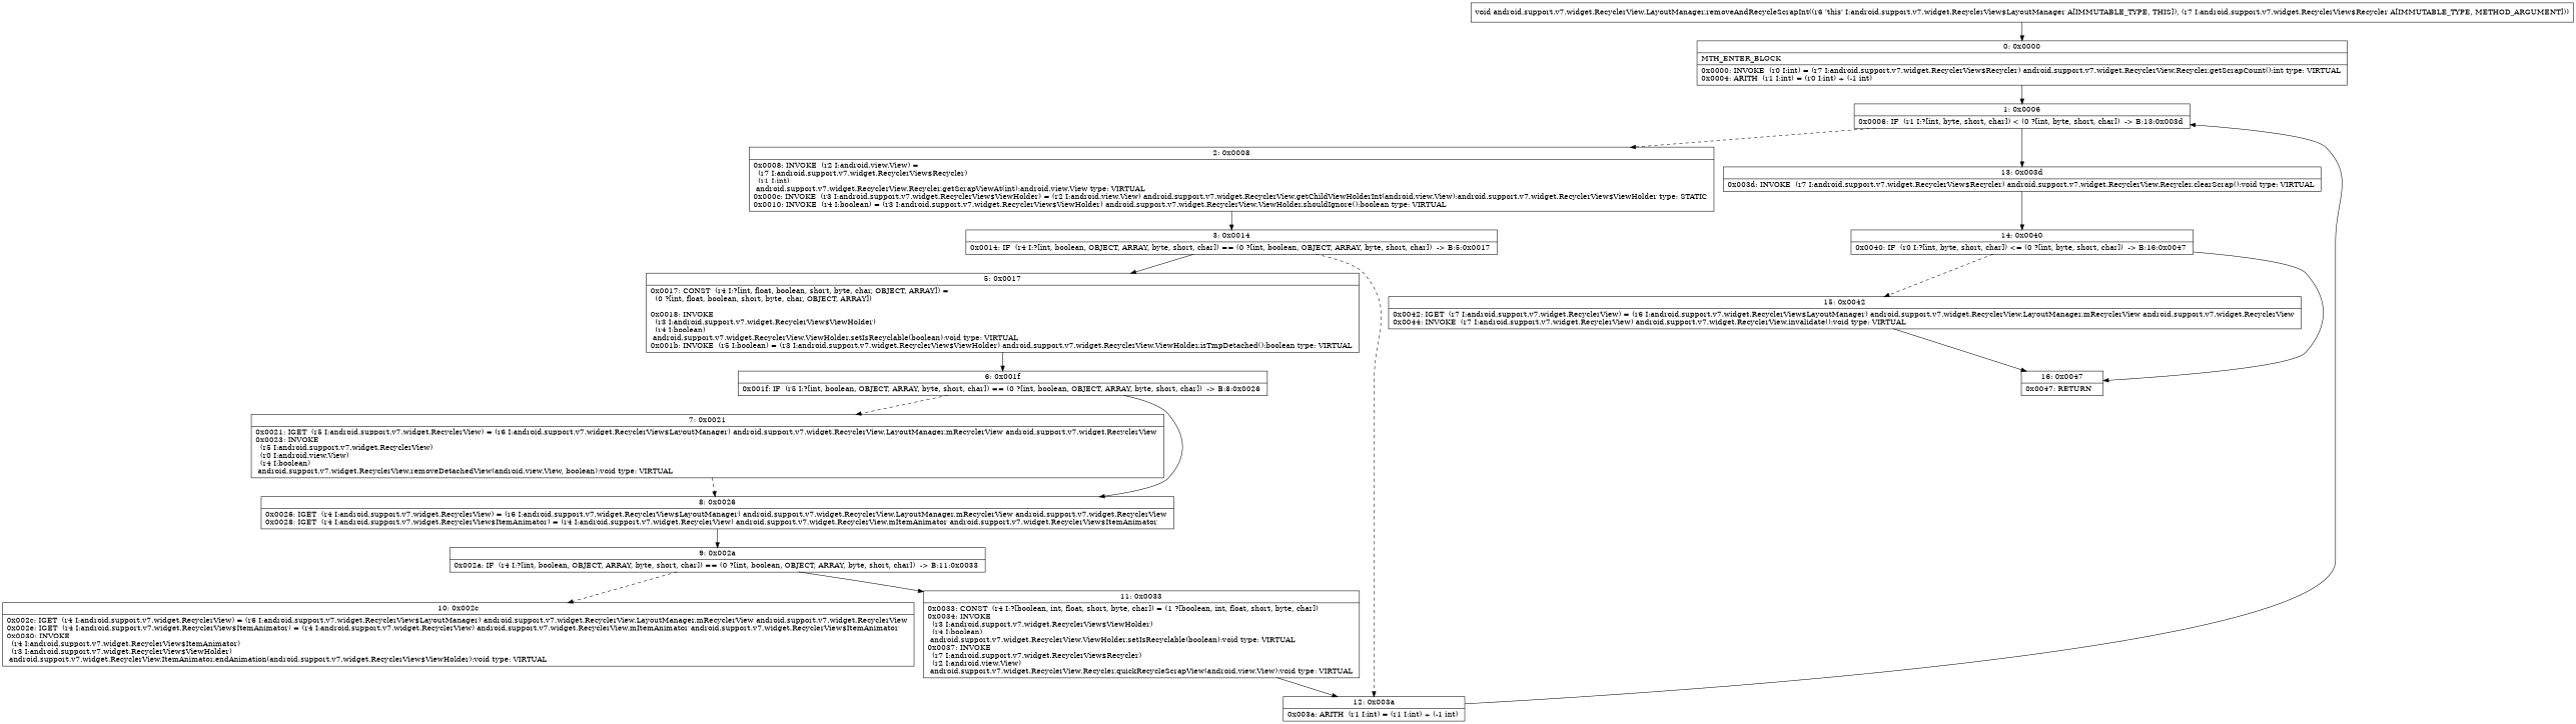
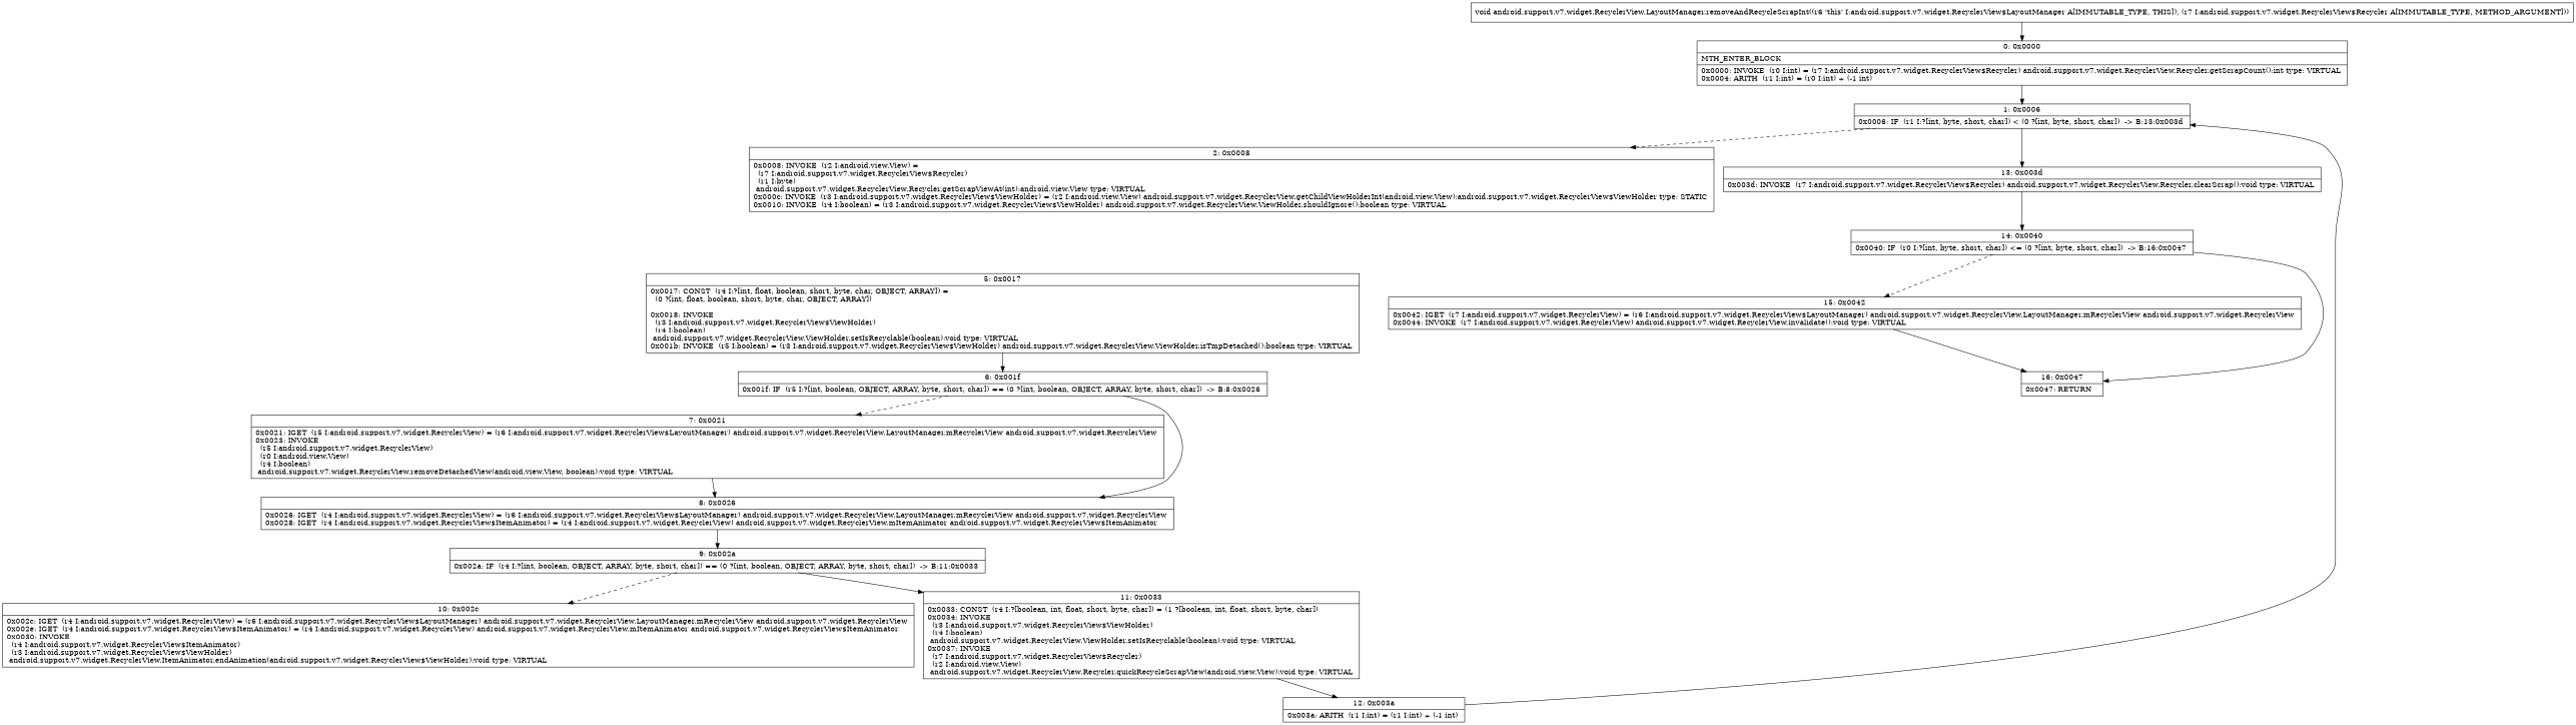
  digraph {
    node [shape=record]
    n1 [label="{0\:\ 0x0000|MTH_ENTER_BLOCK\l|0x0000: INVOKE  (r0 I:int) = (r7 I:android.support.v7.widget.RecyclerView$Recycler) android.support.v7.widget.RecyclerView.Recycler.getScrapCount():int type: VIRTUAL \l0x0004: ARITH  (r1 I:int) = (r0 I:int) + (\-1 int) \l}"]
    n2 [label="{1\:\ 0x0006|0x0006: IF  (r1 I:?[int, byte, short, char]) \< (0 ?[int, byte, short, char])  \-\> B:13:0x003d \l}"]
-   n3 [label="{2\:\ 0x0008|0x0008: INVOKE  (r2 I:android.view.View) = \l  (r7 I:android.support.v7.widget.RecyclerView$Recycler)\l  (r1 I:int)\l android.support.v7.widget.RecyclerView.Recycler.getScrapViewAt(int):android.view.View type: VIRTUAL \l0x000c: INVOKE  (r3 I:android.support.v7.widget.RecyclerView$ViewHolder) = (r2 I:android.view.View) android.support.v7.widget.RecyclerView.getChildViewHolderInt(android.view.View):android.support.v7.widget.RecyclerView$ViewHolder type: STATIC \l0x0010: INVOKE  (r4 I:boolean) = (r3 I:android.support.v7.widget.RecyclerView$ViewHolder) android.support.v7.widget.RecyclerView.ViewHolder.shouldIgnore():boolean type: VIRTUAL \l}"]
+   n3 [label="{2\:\ 0x0008|0x0008: INVOKE  (r2 I:android.view.View) = \l  (r7 I:android.support.v7.widget.RecyclerView$Recycler)\l  (r1 I:byte)\l android.support.v7.widget.RecyclerView.Recycler.getScrapViewAt(int):android.view.View type: VIRTUAL \l0x000c: INVOKE  (r3 I:android.support.v7.widget.RecyclerView$ViewHolder) = (r2 I:android.view.View) android.support.v7.widget.RecyclerView.getChildViewHolderInt(android.view.View):android.support.v7.widget.RecyclerView$ViewHolder type: STATIC \l0x0010: INVOKE  (r4 I:boolean) = (r3 I:android.support.v7.widget.RecyclerView$ViewHolder) android.support.v7.widget.RecyclerView.ViewHolder.shouldIgnore():boolean type: VIRTUAL \l}"]
    n4 [label="{13\:\ 0x003d|0x003d: INVOKE  (r7 I:android.support.v7.widget.RecyclerView$Recycler) android.support.v7.widget.RecyclerView.Recycler.clearScrap():void type: VIRTUAL \l}"]
-   n5 [label="{3\:\ 0x0014|0x0014: IF  (r4 I:?[int, boolean, OBJECT, ARRAY, byte, short, char]) == (0 ?[int, boolean, OBJECT, ARRAY, byte, short, char])  \-\> B:5:0x0017 \l}"]
    n6 [label="{14\:\ 0x0040|0x0040: IF  (r0 I:?[int, byte, short, char]) \<= (0 ?[int, byte, short, char])  \-\> B:16:0x0047 \l}"]
    n7 [label="{5\:\ 0x0017|0x0017: CONST  (r4 I:?[int, float, boolean, short, byte, char, OBJECT, ARRAY]) = \l  (0 ?[int, float, boolean, short, byte, char, OBJECT, ARRAY])\l \l0x0018: INVOKE  \l  (r3 I:android.support.v7.widget.RecyclerView$ViewHolder)\l  (r4 I:boolean)\l android.support.v7.widget.RecyclerView.ViewHolder.setIsRecyclable(boolean):void type: VIRTUAL \l0x001b: INVOKE  (r5 I:boolean) = (r3 I:android.support.v7.widget.RecyclerView$ViewHolder) android.support.v7.widget.RecyclerView.ViewHolder.isTmpDetached():boolean type: VIRTUAL \l}"]
    n8 [label="{12\:\ 0x003a|0x003a: ARITH  (r1 I:int) = (r1 I:int) + (\-1 int) \l}"]
    n9 [label="{6\:\ 0x001f|0x001f: IF  (r5 I:?[int, boolean, OBJECT, ARRAY, byte, short, char]) == (0 ?[int, boolean, OBJECT, ARRAY, byte, short, char])  \-\> B:8:0x0026 \l}"]
    n10 [label="{7\:\ 0x0021|0x0021: IGET  (r5 I:android.support.v7.widget.RecyclerView) = (r6 I:android.support.v7.widget.RecyclerView$LayoutManager) android.support.v7.widget.RecyclerView.LayoutManager.mRecyclerView android.support.v7.widget.RecyclerView \l0x0023: INVOKE  \l  (r5 I:android.support.v7.widget.RecyclerView)\l  (r0 I:android.view.View)\l  (r4 I:boolean)\l android.support.v7.widget.RecyclerView.removeDetachedView(android.view.View, boolean):void type: VIRTUAL \l}"]
    n11 [label="{8\:\ 0x0026|0x0026: IGET  (r4 I:android.support.v7.widget.RecyclerView) = (r6 I:android.support.v7.widget.RecyclerView$LayoutManager) android.support.v7.widget.RecyclerView.LayoutManager.mRecyclerView android.support.v7.widget.RecyclerView \l0x0028: IGET  (r4 I:android.support.v7.widget.RecyclerView$ItemAnimator) = (r4 I:android.support.v7.widget.RecyclerView) android.support.v7.widget.RecyclerView.mItemAnimator android.support.v7.widget.RecyclerView$ItemAnimator \l}"]
    n12 [label="{9\:\ 0x002a|0x002a: IF  (r4 I:?[int, boolean, OBJECT, ARRAY, byte, short, char]) == (0 ?[int, boolean, OBJECT, ARRAY, byte, short, char])  \-\> B:11:0x0033 \l}"]
    n13 [label="{10\:\ 0x002c|0x002c: IGET  (r4 I:android.support.v7.widget.RecyclerView) = (r6 I:android.support.v7.widget.RecyclerView$LayoutManager) android.support.v7.widget.RecyclerView.LayoutManager.mRecyclerView android.support.v7.widget.RecyclerView \l0x002e: IGET  (r4 I:android.support.v7.widget.RecyclerView$ItemAnimator) = (r4 I:android.support.v7.widget.RecyclerView) android.support.v7.widget.RecyclerView.mItemAnimator android.support.v7.widget.RecyclerView$ItemAnimator \l0x0030: INVOKE  \l  (r4 I:android.support.v7.widget.RecyclerView$ItemAnimator)\l  (r3 I:android.support.v7.widget.RecyclerView$ViewHolder)\l android.support.v7.widget.RecyclerView.ItemAnimator.endAnimation(android.support.v7.widget.RecyclerView$ViewHolder):void type: VIRTUAL \l}"]
    n14 [label="{11\:\ 0x0033|0x0033: CONST  (r4 I:?[boolean, int, float, short, byte, char]) = (1 ?[boolean, int, float, short, byte, char]) \l0x0034: INVOKE  \l  (r3 I:android.support.v7.widget.RecyclerView$ViewHolder)\l  (r4 I:boolean)\l android.support.v7.widget.RecyclerView.ViewHolder.setIsRecyclable(boolean):void type: VIRTUAL \l0x0037: INVOKE  \l  (r7 I:android.support.v7.widget.RecyclerView$Recycler)\l  (r2 I:android.view.View)\l android.support.v7.widget.RecyclerView.Recycler.quickRecycleScrapView(android.view.View):void type: VIRTUAL \l}"]
    n15 [label="{15\:\ 0x0042|0x0042: IGET  (r7 I:android.support.v7.widget.RecyclerView) = (r6 I:android.support.v7.widget.RecyclerView$LayoutManager) android.support.v7.widget.RecyclerView.LayoutManager.mRecyclerView android.support.v7.widget.RecyclerView \l0x0044: INVOKE  (r7 I:android.support.v7.widget.RecyclerView) android.support.v7.widget.RecyclerView.invalidate():void type: VIRTUAL \l}"]
    n16 [label="{16\:\ 0x0047|0x0047: RETURN   \l}"]
    n17 [label="{void android.support.v7.widget.RecyclerView.LayoutManager.removeAndRecycleScrapInt((r6 'this' I:android.support.v7.widget.RecyclerView$LayoutManager A[IMMUTABLE_TYPE, THIS]), (r7 I:android.support.v7.widget.RecyclerView$Recycler A[IMMUTABLE_TYPE, METHOD_ARGUMENT])) }"]
    n1 -> n2
    n2 -> n3 [style=dashed]
    n2 -> n4
-   n3 -> n5
    n4 -> n6
-   n5 -> n7
-   n5 -> n8 [style=dashed]
    n6 -> n15 [style=dashed]
    n6 -> n16
    n7 -> n9
    n8 -> n2
    n9 -> n10 [style=dashed]
    n9 -> n11
-   n10 -> n11 [style=dashed]
+   n10 -> n11
    n11 -> n12
    n12 -> n13 [style=dashed]
    n12 -> n14
    n14 -> n8
    n15 -> n16
    n17 -> n1
  }
